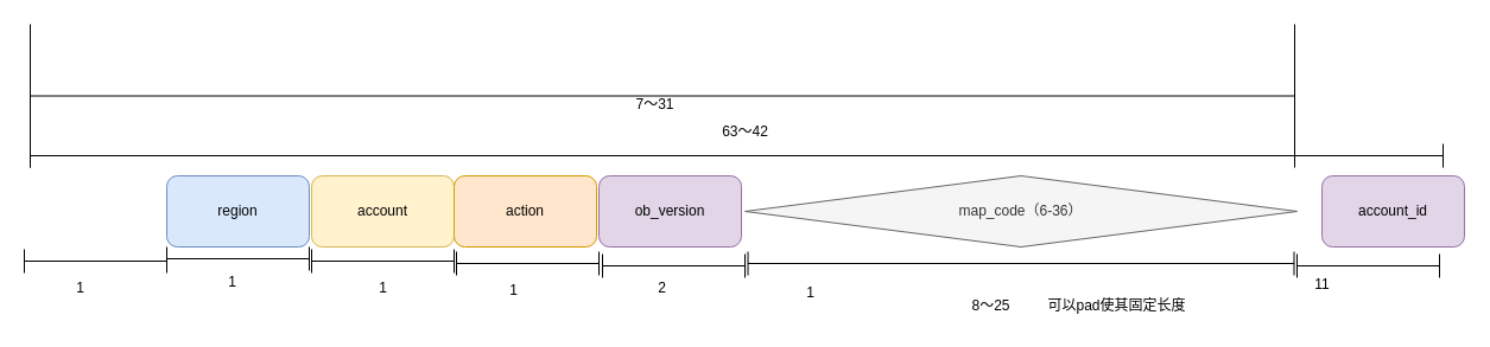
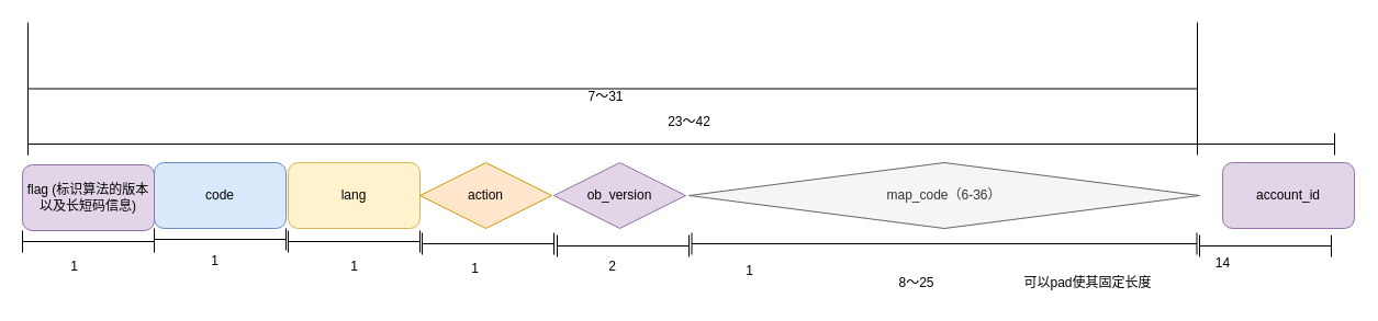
  <mxCell id="0" />
  <mxCell id="1" parent="0" />
- <mxCell id="2" value="region" style="rounded=1;whiteSpace=wrap;html=1;fillColor=#dae8fc;strokeColor=#6c8ebf;" vertex="1" parent="1"><mxGeometry x="140" y="148" width="120" height="60" as="geometry" /></mxCell>
- <mxCell id="3" value="account" style="rounded=1;whiteSpace=wrap;html=1;fillColor=#fff2cc;strokeColor=#d6b656;" vertex="1" parent="1"><mxGeometry x="262" y="148" width="120" height="60" as="geometry" /></mxCell>
- <mxCell id="4" value="action" style="rounded=1;whiteSpace=wrap;html=1;fillColor=#ffe6cc;strokeColor=#d79b00;" vertex="1" parent="1"><mxGeometry x="382" y="148" width="120" height="60" as="geometry" /></mxCell>
- <mxCell id="5" value="ob_version" style="rounded=1;whiteSpace=wrap;html=1;fillColor=#e1d5e7;strokeColor=#9673a6;" vertex="1" parent="1"><mxGeometry x="504" y="148" width="120" height="60" as="geometry" /></mxCell>
+ <mxCell id="2" value="code" style="rounded=1;whiteSpace=wrap;html=1;fillColor=#dae8fc;strokeColor=#6c8ebf;" vertex="1" parent="1"><mxGeometry x="140" y="148" width="120" height="60" as="geometry" /></mxCell>
+ <mxCell id="3" value="lang" style="rounded=1;whiteSpace=wrap;html=1;fillColor=#fff2cc;strokeColor=#d6b656;" vertex="1" parent="1"><mxGeometry x="262" y="148" width="120" height="60" as="geometry" /></mxCell>
+ <mxCell id="4" value="action" style="rhombus;whiteSpace=wrap;html=1;fillColor=#ffe6cc;strokeColor=#d79b00;" vertex="1" parent="1"><mxGeometry x="382" y="148" width="120" height="60" as="geometry" /></mxCell>
+ <mxCell id="5" value="ob_version" style="rhombus;whiteSpace=wrap;html=1;fillColor=#e1d5e7;strokeColor=#9673a6;" vertex="1" parent="1"><mxGeometry x="504" y="148" width="120" height="60" as="geometry" /></mxCell>
  <mxCell id="6" value="map_code（6-36）" style="rhombus;whiteSpace=wrap;html=1;fillColor=#f5f5f5;fontColor=#333333;strokeColor=#666666;" vertex="1" parent="1"><mxGeometry x="627" y="148" width="465" height="60" as="geometry" /></mxCell>
  <mxCell id="7" value="1" style="text;html=1;align=center;verticalAlign=middle;resizable=0;points=[];autosize=1;strokeColor=none;fillColor=none;" vertex="1" parent="1"><mxGeometry x="182" y="225" width="25" height="26" as="geometry" /></mxCell>
  <mxCell id="8" value="1" style="text;html=1;align=center;verticalAlign=middle;resizable=0;points=[];autosize=1;strokeColor=none;fillColor=none;" vertex="1" parent="1"><mxGeometry x="309.5" y="230" width="25" height="26" as="geometry" /></mxCell>
  <mxCell id="9" value="1" style="text;html=1;align=center;verticalAlign=middle;resizable=0;points=[];autosize=1;strokeColor=none;fillColor=none;" vertex="1" parent="1"><mxGeometry x="419" y="232" width="25" height="26" as="geometry" /></mxCell>
  <mxCell id="10" value="2" style="text;html=1;align=center;verticalAlign=middle;resizable=0;points=[];autosize=1;strokeColor=none;fillColor=none;" vertex="1" parent="1"><mxGeometry x="544" y="230" width="25" height="26" as="geometry" /></mxCell>
  <mxCell id="11" value="8～25" style="text;html=1;align=center;verticalAlign=middle;resizable=0;points=[];autosize=1;strokeColor=none;fillColor=none;" vertex="1" parent="1"><mxGeometry x="809" y="245" width="50" height="26" as="geometry" /></mxCell>
  <mxCell id="12" value="" style="shape=crossbar;whiteSpace=wrap;html=1;rounded=1;" vertex="1" parent="1"><mxGeometry x="140" y="208" width="120" height="20" as="geometry" /></mxCell>
  <mxCell id="13" value="" style="shape=crossbar;whiteSpace=wrap;html=1;rounded=1;" vertex="1" parent="1"><mxGeometry x="262" y="210" width="120" height="20" as="geometry" /></mxCell>
  <mxCell id="14" value="" style="shape=crossbar;whiteSpace=wrap;html=1;rounded=1;" vertex="1" parent="1"><mxGeometry x="384" y="212" width="120" height="20" as="geometry" /></mxCell>
  <mxCell id="15" value="" style="shape=crossbar;whiteSpace=wrap;html=1;rounded=1;" vertex="1" parent="1"><mxGeometry x="507" y="214" width="120" height="20" as="geometry" /></mxCell>
  <mxCell id="16" value="" style="shape=crossbar;whiteSpace=wrap;html=1;rounded=1;" vertex="1" parent="1"><mxGeometry x="629.5" y="212" width="460" height="20" as="geometry" /></mxCell>
  <mxCell id="17" value="account_id" style="rounded=1;whiteSpace=wrap;html=1;fillColor=#e1d5e7;strokeColor=#9673a6;" vertex="1" parent="1"><mxGeometry x="1113" y="148" width="120" height="60" as="geometry" /></mxCell>
+ <mxCell id="18" value="flag (标识算法的版本以及长短码信息)" style="rounded=1;whiteSpace=wrap;html=1;fillColor=#e1d5e7;strokeColor=#9673a6;" vertex="1" parent="1"><mxGeometry x="20" y="150" width="120" height="60" as="geometry" /></mxCell>
  <mxCell id="19" value="1" style="text;html=1;align=center;verticalAlign=middle;resizable=0;points=[];autosize=1;strokeColor=none;fillColor=none;" vertex="1" parent="1"><mxGeometry x="669" y="234" width="25" height="26" as="geometry" /></mxCell>
  <mxCell id="20" value="" style="shape=crossbar;whiteSpace=wrap;html=1;rounded=1;" vertex="1" parent="1"><mxGeometry x="1092" y="214" width="120" height="20" as="geometry" /></mxCell>
  <mxCell id="21" value="" style="shape=crossbar;whiteSpace=wrap;html=1;rounded=1;" vertex="1" parent="1"><mxGeometry x="20" y="210" width="120" height="20" as="geometry" /></mxCell>
  <mxCell id="22" value="" style="shape=crossbar;whiteSpace=wrap;html=1;rounded=1;" vertex="1" parent="1"><mxGeometry x="25" y="20" width="1065" height="121" as="geometry" /></mxCell>
  <mxCell id="23" value="7～31" style="text;html=1;align=center;verticalAlign=middle;resizable=0;points=[];autosize=1;strokeColor=none;fillColor=none;" vertex="1" parent="1"><mxGeometry x="526" y="75" width="50" height="26" as="geometry" /></mxCell>
  <mxCell id="24" value="" style="shape=crossbar;whiteSpace=wrap;html=1;rounded=1;" vertex="1" parent="1"><mxGeometry x="25" y="121" width="1190" height="20" as="geometry" /></mxCell>
- <mxCell id="25" value="63～42" style="text;html=1;align=center;verticalAlign=middle;resizable=0;points=[];autosize=1;strokeColor=none;fillColor=none;" vertex="1" parent="1"><mxGeometry x="598" y="98" width="57" height="26" as="geometry" /></mxCell>
- <mxCell id="26" value="可以pad使其固定长度" style="text;html=1;align=center;verticalAlign=middle;resizable=0;points=[];autosize=1;strokeColor=none;fillColor=none;" vertex="1" parent="1"><mxGeometry x="873" y="245" width="134" height="26" as="geometry" /></mxCell>
+ <mxCell id="25" value="23～42" style="text;html=1;align=center;verticalAlign=middle;resizable=0;points=[];autosize=1;strokeColor=none;fillColor=none;" vertex="1" parent="1"><mxGeometry x="598" y="98" width="57" height="26" as="geometry" /></mxCell>
+ <mxCell id="26" value="可以pad使其固定长度" style="text;html=1;align=center;verticalAlign=middle;resizable=0;points=[];autosize=1;strokeColor=none;fillColor=none;" vertex="1" parent="1"><mxGeometry x="923" y="245" width="134" height="26" as="geometry" /></mxCell>
  <mxCell id="27" value="1" style="text;html=1;align=center;verticalAlign=middle;resizable=0;points=[];autosize=1;strokeColor=none;fillColor=none;" vertex="1" parent="1"><mxGeometry x="54" y="230" width="25" height="26" as="geometry" /></mxCell>
- <mxCell id="28" value="11" style="text;html=1;align=center;verticalAlign=middle;resizable=0;points=[];autosize=1;strokeColor=none;fillColor=none;" vertex="1" parent="1"><mxGeometry x="1098" y="227" width="30" height="26" as="geometry" /></mxCell>
+ <mxCell id="28" value="14" style="text;html=1;align=center;verticalAlign=middle;resizable=0;points=[];autosize=1;strokeColor=none;fillColor=none;" vertex="1" parent="1"><mxGeometry x="1098" y="227" width="30" height="26" as="geometry" /></mxCell>
